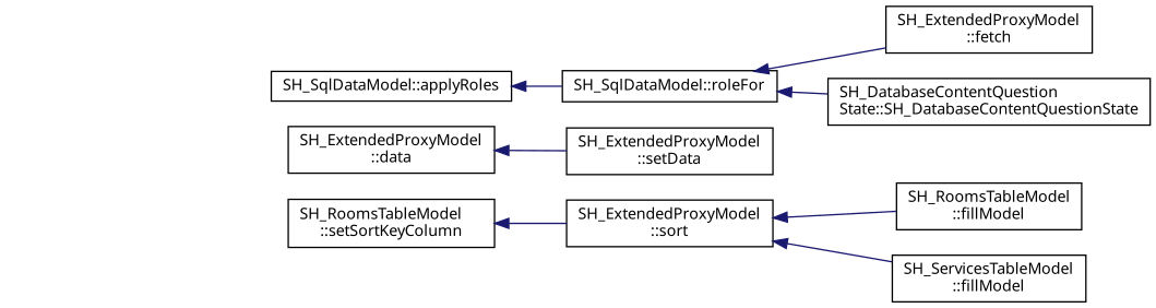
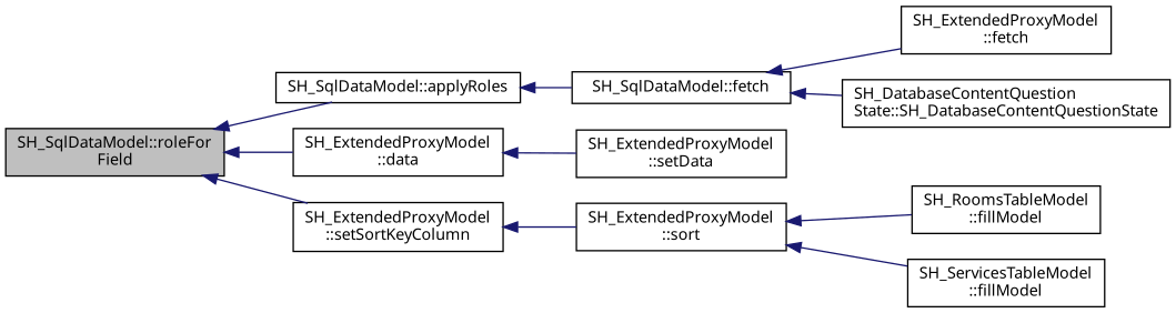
  digraph {
    rankdir=LR
    node [color=black fontname=Verdana fontsize=11 shape=record]
    edge [color=midnightblue dir=back fontname=Verdana fontsize=11 labelfontname=Verdana labelfontsize=11 style=solid]
+   n1 [fillcolor=grey75 fontcolor=black height=0.2 label="SH_SqlDataModel::roleFor\lField" style=filled width=0.4]
    n2 [height=0.2 label="SH_SqlDataModel::applyRoles" width=0.4]
    n3 [height=0.2 label="SH_ExtendedProxyModel\l::data" width=0.4]
-   n4 [height=0.2 label="SH_RoomsTableModel\l::setSortKeyColumn" width=0.4]
-   n5 [height=0.2 label="SH_SqlDataModel::roleFor" width=0.4]
+   n4 [height=0.2 label="SH_ExtendedProxyModel\l::setSortKeyColumn" width=0.4]
+   n5 [height=0.2 label="SH_SqlDataModel::fetch" width=0.4]
    n6 [height=0.2 label="SH_ExtendedProxyModel\l::setData" width=0.4]
    n7 [height=0.2 label="SH_ExtendedProxyModel\l::sort" width=0.4]
    n8 [height=0.2 label="SH_ExtendedProxyModel\l::fetch" width=0.4]
    n9 [height=0.2 label="SH_DatabaseContentQuestion\lState::SH_DatabaseContentQuestionState" width=0.4]
    n10 [height=0.2 label="SH_RoomsTableModel\l::fillModel" width=0.4]
    n11 [height=0.2 label="SH_ServicesTableModel\l::fillModel" width=0.4]
+   n1 -> n2
+   n1 -> n3
+   n1 -> n4
    n2 -> n5
    n3 -> n6
    n4 -> n7
    n5 -> n8
    n5 -> n9
    n7 -> n10
    n7 -> n11
  }
